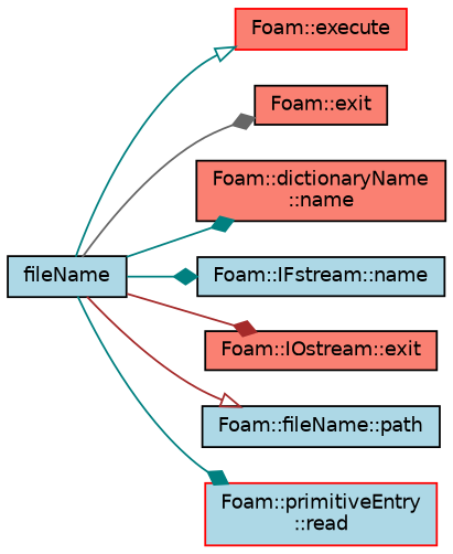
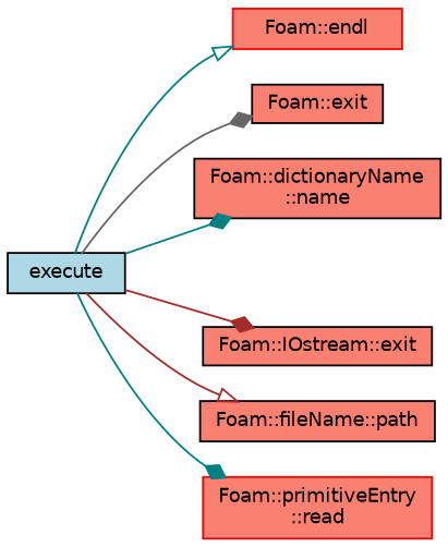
  digraph {
    rankdir=LR
    node [color=black fillcolor=salmon fontname=Helvetica fontsize=10 shape=record style=filled]
    edge [arrowhead=diamond color=teal fontname=Helvetica fontsize=10 labelfontname=Helvetica labelfontsize=10 style=solid]
-   n1 [fillcolor=lightblue fontcolor=black height=0.2 label=fileName width=0.4]
-   n2 [color=red height=0.2 label="Foam::execute" width=0.4]
+   n1 [fillcolor=lightblue fontcolor=black height=0.2 label=execute width=0.4]
+   n2 [color=red height=0.2 label="Foam::endl" width=0.4]
    n3 [height=0.2 label="Foam::exit" width=0.4]
    n4 [height=0.2 label="Foam::dictionaryName\l::name" width=0.4]
-   n5 [fillcolor=lightblue height=0.2 label="Foam::IFstream::name" width=0.4]
    n6 [height=0.2 label="Foam::IOstream::exit" width=0.4]
-   n7 [fillcolor=lightblue height=0.2 label="Foam::fileName::path" width=0.4]
-   n8 [color=red fillcolor=lightblue height=0.2 label="Foam::primitiveEntry\l::read" width=0.4]
+   n7 [height=0.2 label="Foam::fileName::path" width=0.4]
+   n8 [color=red height=0.2 label="Foam::primitiveEntry\l::read" width=0.4]
    n1 -> n2 [arrowhead=onormal]
    n1 -> n3 [color=gray40]
    n1 -> n4
-   n1 -> n5
    n1 -> n6 [color=brown]
    n1 -> n7 [arrowhead=onormal color=brown]
    n1 -> n8
  }
